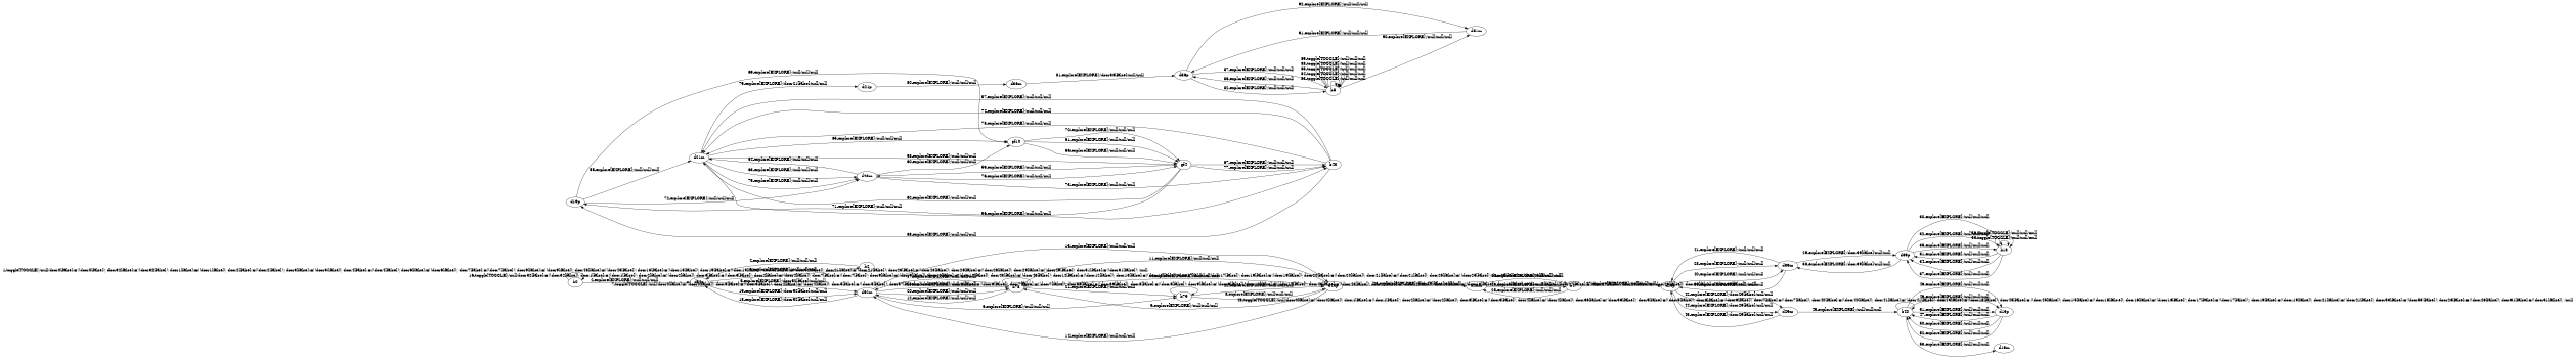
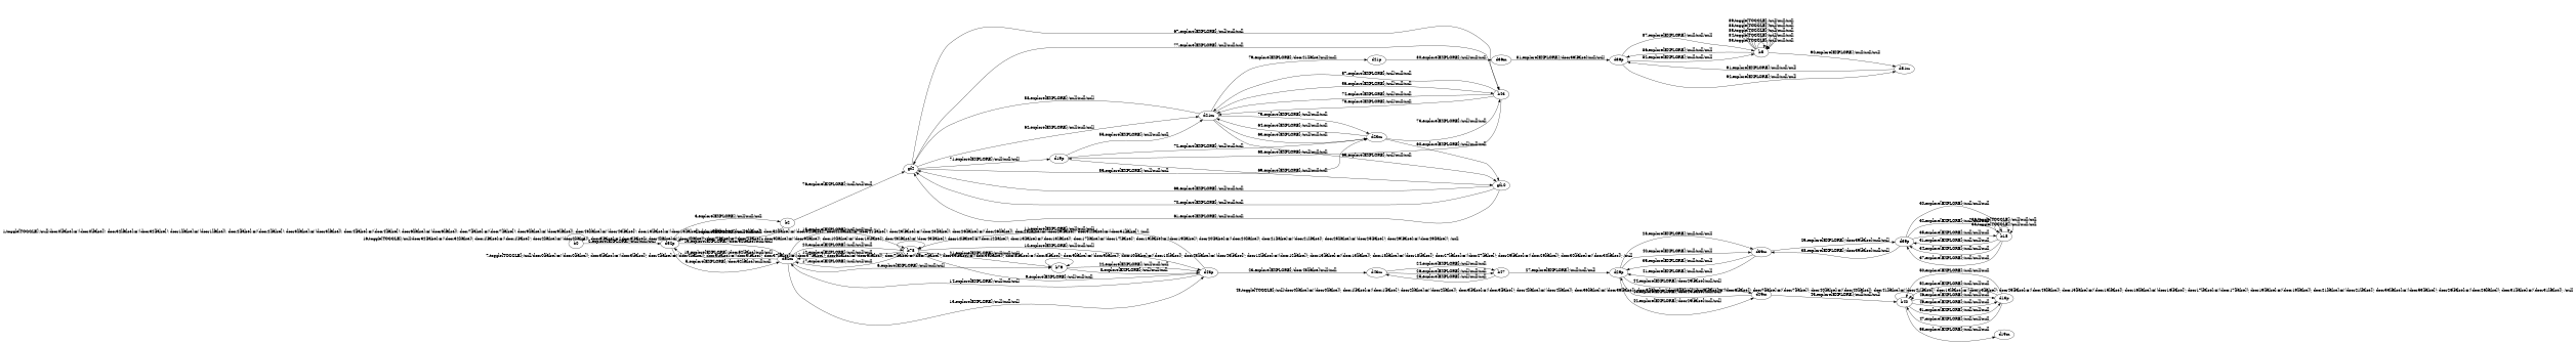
  digraph {
    rankdir=LR
    b0
    d52p
    n3 [label=b2]
    d52m
    b79
    d43p
    b78
    d43m
    b47
    d29p
    d39m
    d29m
    d39p
    b40
    b18
    d13p
    d19m
    d19p
    d21m
    d23m
    gf10
    b43
    gf4
    d21p
    d36m
    d36p
    b5
    d51m
    b0 -> b0 [label="1-toggle[TOGGLE];/null/door0[false]:=!(door0[false]); door32[false]:=!(door32[false]); door1[false]:=!(door1[false]); door2[false]:=!(door2[false]); door3[false]:=!(door3[false]); door4[false]:=!(door4[false]); door6[false]:=!(door6[false]); door7[false]:=!(door7[false]); door9[false]:=!(door9[false]); door43[false]:=!(door43[false]); door13[false]:=!(door13[false]); door19[false]:=!(door19[false]); door52[false]:=!(door52[false]); door21[false]:=!(door21[false]); door23[false]:=!(door23[false]); door26[false]:=!(door26[false]); door29[false]:=!(door29[false]); door31[false]:=!(door31[false]); /null"]
    b0 -> d52p [label="2-explore[EXPLORE];/null/null/null"]
    d52p -> n3 [label="3-explore[EXPLORE];/null/null/null"]
    d52p -> d52m [label="5-explore[EXPLORE];/door52[false]/null/null"]
    d52p -> d52m [label="19-explore[EXPLORE];/door52[false]/null/null"]
    n3 -> d52p [label="4-explore[EXPLORE];/null/null/null"]
    d52m -> d52p [label="18-explore[EXPLORE];/door52[false]/null/null"]
    d52m -> b79 [label="6-explore[EXPLORE];/null/null/null"]
    d52m -> d43p [label="13-explore[EXPLORE];/null/null/null"]
    d52m -> b78 [label="15-explore[EXPLORE];/null/null/null"]
    d52m -> b78 [label="20-explore[EXPLORE];/null/null/null"]
    b79 -> b79 [label="7-toggle[TOGGLE];/null/door0[false]:=!(door0[false]); door3[false]:=!(door3[false]); door4[false]:=!(door4[false]); door5[false]:=!(door5[false]); door37[false]:=!(door37[false]); door6[false]:=!(door6[false]); door7[false]:=!(door7[false]); door39[false]:=!(door39[false]); door8[false]:=!(door8[false]); door9[false]:=!(door9[false]); door10[false]:=!(door10[false]); door43[false]:=!(door43[false]); door12[false]:=!(door12[false]); door13[false]:=!(door13[false]); door18[false]:=!(door18[false]); door27[false]:=!(door27[false]); door29[false]:=!(door29[false]); door30[false]:=!(door30[false]); /null"]
    b79 -> d43p [label="8-explore[EXPLORE];/null/null/null"]
    b79 -> d43p [label="22-explore[EXPLORE];/null/null/null"]
    d43p -> d52m [label="14-explore[EXPLORE];/null/null/null"]
    d43p -> b78 [label="9-explore[EXPLORE];/null/null/null"]
    d43p -> b78 [label="11-explore[EXPLORE];/null/null/null"]
    d43p -> d43m [label="23-explore[EXPLORE];/door43[false]/null/null"]
    b78 -> d52m [label="12-explore[EXPLORE];/null/null/null"]
    b78 -> d52m [label="17-explore[EXPLORE];/null/null/null"]
    b78 -> b79 [label="21-explore[EXPLORE];/null/null/null"]
    b78 -> d43p [label="10-explore[EXPLORE];/null/null/null"]
    b78 -> b78 [label="16-toggle[TOGGLE];/null/door32[false]:=!(door32[false]); door1[false]:=!(door1[false]); door2[false]:=!(door2[false]); door3[false]:=!(door3[false]); door4[false]:=!(door4[false]); door7[false]:=!(door7[false]); door9[false]:=!(door9[false]); door10[false]:=!(door10[false]); door43[false]:=!(door43[false]); door12[false]:=!(door12[false]); door13[false]:=!(door13[false]); door17[false]:=!(door17[false]); door19[false]:=!(door19[false]); door20[false]:=!(door20[false]); door21[false]:=!(door21[false]); door25[false]:=!(door25[false]); door29[false]:=!(door29[false]); /null"]
    d43m -> b47 [label="24-explore[EXPLORE];/null/null/null"]
    d43m -> b47 [label="26-explore[EXPLORE];/null/null/null"]
    b47 -> d43m [label="25-explore[EXPLORE];/null/null/null"]
    b47 -> d29p [label="27-explore[EXPLORE];/null/null/null"]
    d29p -> d39m [label="28-explore[EXPLORE];/null/null/null"]
    d29p -> d39m [label="40-explore[EXPLORE];/null/null/null"]
    d29p -> d29m [label="42-explore[EXPLORE];/door29[false]/null/null"]
    d29p -> d29m [label="44-explore[EXPLORE];/door29[false]/null/null"]
    d39m -> d29p [label="39-explore[EXPLORE];/null/null/null"]
    d39m -> d29p [label="41-explore[EXPLORE];/null/null/null"]
    d39m -> d39p [label="29-explore[EXPLORE];/door39[false]/null/null"]
    d29m -> d29p [label="43-explore[EXPLORE];/door29[false]/null/null"]
    d29m -> b40 [label="45-explore[EXPLORE];/null/null/null"]
    d39p -> d39m [label="38-explore[EXPLORE];/door39[false]/null/null"]
    d39p -> b18 [label="30-explore[EXPLORE];/null/null/null"]
    d39p -> b18 [label="32-explore[EXPLORE];/null/null/null"]
    d39p -> b18 [label="35-explore[EXPLORE];/null/null/null"]
    b40 -> b40 [label="48-toggle[TOGGLE];/null/door0[false]:=!(door0[false]); door1[false]:=!(door1[false]); door2[false]:=!(door2[false]); door3[false]:=!(door3[false]); door4[false]:=!(door4[false]); door36[false]:=!(door36[false]); door5[false]:=!(door5[false]); door6[false]:=!(door6[false]); door7[false]:=!(door7[false]); door40[false]:=!(door40[false]); door41[false]:=!(door41[false]); door13[false]:=!(door13[false]); door45[false]:=!(door45[false]); door15[false]:=!(door15[false]); door16[false]:=!(door16[false]); door17[false]:=!(door17[false]); door19[false]:=!(door19[false]); door21[false]:=!(door21[false]); door53[false]:=!(door53[false]); door26[false]:=!(door26[false]); door31[false]:=!(door31[false]); /null"]
    b40 -> d13p [label="46-explore[EXPLORE];/null/null/null"]
    b40 -> d13p [label="49-explore[EXPLORE];/null/null/null"]
    b40 -> d13p [label="51-explore[EXPLORE];/null/null/null"]
    b40 -> d19m [label="53-explore[EXPLORE];/null/null/null"]
    b18 -> d39p [label="31-explore[EXPLORE];/null/null/null"]
    b18 -> d39p [label="34-explore[EXPLORE];/null/null/null"]
    b18 -> d39p [label="37-explore[EXPLORE];/null/null/null"]
    b18 -> b18 [label="33-toggle[TOGGLE];/null/null/null"]
    b18 -> b18 [label="36-toggle[TOGGLE];/null/null/null"]
    d13p -> b40 [label="47-explore[EXPLORE];/null/null/null"]
    d13p -> b40 [label="50-explore[EXPLORE];/null/null/null"]
    d13p -> b40 [label="52-explore[EXPLORE];/null/null/null"]
    d19p -> d21m [label="55-explore[EXPLORE];/null/null/null"]
    d19p -> d23m [label="72-explore[EXPLORE];/null/null/null"]
    d19p -> gf10 [label="69-explore[EXPLORE];/null/null/null"]
    d21m -> d23m [label="63-explore[EXPLORE];/null/null/null"]
    d21m -> d23m [label="75-explore[EXPLORE];/null/null/null"]
    d21m -> gf10 [label="65-explore[EXPLORE];/null/null/null"]
    d21m -> b43 [label="56-explore[EXPLORE];/null/null/null"]
    d21m -> gf4 [label="58-explore[EXPLORE];/null/null/null"]
    d21m -> d21p [label="79-explore[EXPLORE];/door21[false]/null/null"]
    d23m -> d21m [label="64-explore[EXPLORE];/null/null/null"]
    d23m -> gf10 [label="60-explore[EXPLORE];/null/null/null"]
    d23m -> b43 [label="73-explore[EXPLORE];/null/null/null"]
-   d23m -> gf4 [label="76-explore[EXPLORE];/null/null/null"]
+   n3 -> gf4 [label="76-explore[EXPLORE];/null/null/null"]
    gf10 -> gf4 [label="61-explore[EXPLORE];/null/null/null"]
    gf10 -> gf4 [label="66-explore[EXPLORE];/null/null/null"]
    gf10 -> gf4 [label="70-explore[EXPLORE];/null/null/null"]
    b43 -> d19p [label="68-explore[EXPLORE];/null/null/null"]
    b43 -> d21m [label="57-explore[EXPLORE];/null/null/null"]
    b43 -> d21m [label="74-explore[EXPLORE];/null/null/null"]
    b43 -> d21m [label="78-explore[EXPLORE];/null/null/null"]
    gf4 -> d19p [label="71-explore[EXPLORE];/null/null/null"]
    gf4 -> d21m [label="62-explore[EXPLORE];/null/null/null"]
    gf4 -> d23m [label="59-explore[EXPLORE];/null/null/null"]
    gf4 -> b43 [label="67-explore[EXPLORE];/null/null/null"]
    gf4 -> b43 [label="77-explore[EXPLORE];/null/null/null"]
    d21p -> d36m [label="80-explore[EXPLORE];/null/null/null"]
    d36m -> d36p [label="81-explore[EXPLORE];/door36[false]/null/null"]
    d36p -> b5 [label="82-explore[EXPLORE];/null/null/null"]
    d36p -> b5 [label="87-explore[EXPLORE];/null/null/null"]
    d36p -> d51m [label="92-explore[EXPLORE];/null/null/null"]
    b5 -> d36p [label="86-explore[EXPLORE];/null/null/null"]
    b5 -> b5 [label="83-toggle[TOGGLE];/null/null/null"]
    b5 -> b5 [label="84-toggle[TOGGLE];/null/null/null"]
    b5 -> b5 [label="85-toggle[TOGGLE];/null/null/null"]
    b5 -> b5 [label="88-toggle[TOGGLE];/null/null/null"]
    b5 -> b5 [label="89-toggle[TOGGLE];/null/null/null"]
    b5 -> d51m [label="90-explore[EXPLORE];/null/null/null"]
    d51m -> d36p [label="91-explore[EXPLORE];/null/null/null"]
  }
